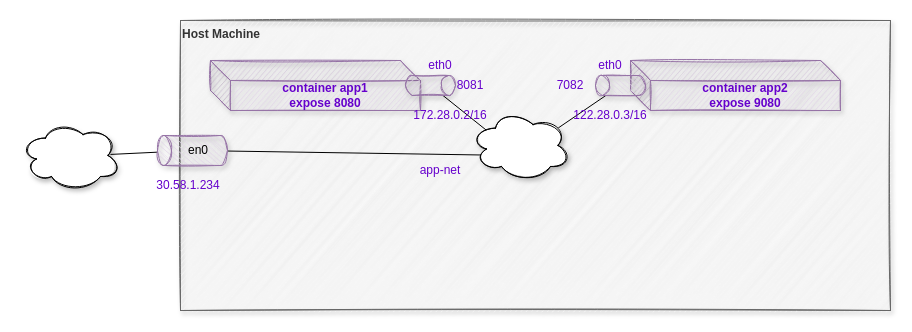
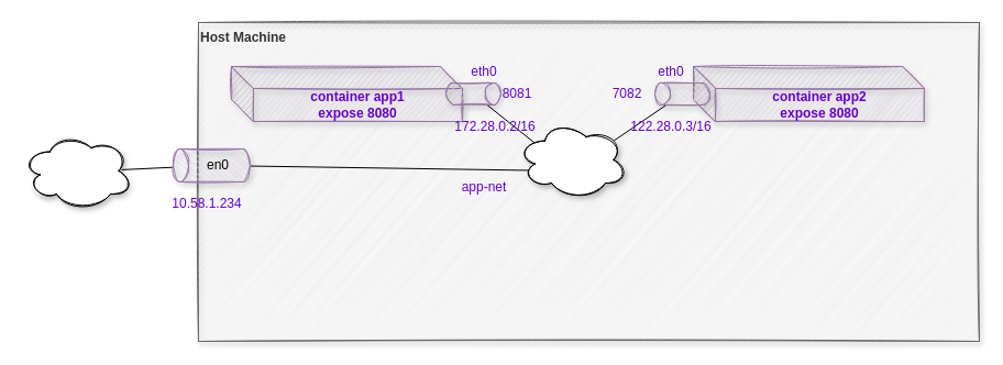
  <mxCell id="0" />
  <mxCell id="1" parent="0" />
  <mxCell id="2" value="Host Machine" style="rounded=0;whiteSpace=wrap;html=1;fillColor=#f5f5f5;fontColor=#333333;strokeColor=#666666;shadow=1;sketch=1;verticalAlign=top;fontStyle=1;align=left;horizontal=1;" vertex="1" parent="1"><mxGeometry x="180" y="20" width="710" height="290" as="geometry" /></mxCell>
  <mxCell id="3" value="container app1&lt;br&gt;expose 8080" style="shape=cube;whiteSpace=wrap;html=1;boundedLbl=1;backgroundOutline=1;darkOpacity=0.05;darkOpacity2=0.1;shadow=1;sketch=1;fillColor=#e1d5e7;strokeColor=#9673a6;fontColor=#6600CC;fontStyle=1" vertex="1" parent="1"><mxGeometry x="210" y="60" width="210" height="50" as="geometry" /></mxCell>
- <mxCell id="4" value="container app2&lt;br&gt;expose 9080" style="shape=cube;whiteSpace=wrap;html=1;boundedLbl=1;backgroundOutline=1;darkOpacity=0.05;darkOpacity2=0.1;shadow=1;sketch=1;fillColor=#e1d5e7;strokeColor=#9673a6;fontColor=#6600CC;fontStyle=1;size=20;" vertex="1" parent="1"><mxGeometry x="630" y="60" width="210" height="50" as="geometry" /></mxCell>
+ <mxCell id="4" value="container app2&lt;br&gt;expose 8080" style="shape=cube;whiteSpace=wrap;html=1;boundedLbl=1;backgroundOutline=1;darkOpacity=0.05;darkOpacity2=0.1;shadow=1;sketch=1;fillColor=#e1d5e7;strokeColor=#9673a6;fontColor=#6600CC;fontStyle=1;size=20;" vertex="1" parent="1"><mxGeometry x="630" y="60" width="210" height="50" as="geometry" /></mxCell>
  <mxCell id="5" style="edgeStyle=none;html=1;fontColor=#6600CC;endArrow=none;endFill=0;" edge="1" parent="1" source="6"><mxGeometry relative="1" as="geometry"><mxPoint x="541.741" y="138.393" as="targetPoint" /></mxGeometry></mxCell>
  <mxCell id="6" value="" style="shape=cylinder3;whiteSpace=wrap;html=1;boundedLbl=1;backgroundOutline=1;size=7;shadow=1;sketch=1;rotation=90;flipH=1;flipV=1;fillColor=#e1d5e7;strokeColor=#9673a6;" vertex="1" parent="1"><mxGeometry x="610" y="60" width="20" height="50" as="geometry" /></mxCell>
  <mxCell id="7" value="&lt;span&gt;122.28.0.3/16&lt;/span&gt;" style="text;html=1;strokeColor=none;fillColor=none;align=center;verticalAlign=middle;whiteSpace=wrap;rounded=0;shadow=1;sketch=1;fontColor=#6600CC;" vertex="1" parent="1"><mxGeometry x="580" y="100" width="60" height="30" as="geometry" /></mxCell>
  <mxCell id="8" style="edgeStyle=none;html=1;fontColor=#6600CC;endArrow=none;endFill=0;" edge="1" parent="1" source="9"><mxGeometry relative="1" as="geometry"><mxPoint x="494.954" y="136.987" as="targetPoint" /></mxGeometry></mxCell>
  <mxCell id="9" value="" style="shape=cylinder3;whiteSpace=wrap;html=1;boundedLbl=1;backgroundOutline=1;size=7;shadow=1;sketch=1;rotation=90;flipH=1;flipV=0;fillColor=#e1d5e7;strokeColor=#9673a6;" vertex="1" parent="1"><mxGeometry x="420" y="60" width="20" height="50" as="geometry" /></mxCell>
  <mxCell id="10" value="&lt;span&gt;172.28.0.2/16&lt;/span&gt;" style="text;html=1;strokeColor=none;fillColor=none;align=center;verticalAlign=middle;whiteSpace=wrap;rounded=0;shadow=1;sketch=1;fontColor=#6600CC;" vertex="1" parent="1"><mxGeometry x="420" y="100" width="60" height="30" as="geometry" /></mxCell>
  <mxCell id="11" style="edgeStyle=none;html=1;fontColor=#6600CC;endArrow=none;endFill=0;" edge="1" parent="1" target="13"><mxGeometry relative="1" as="geometry"><mxPoint x="485.005" y="154.551" as="sourcePoint" /></mxGeometry></mxCell>
  <mxCell id="12" style="edgeStyle=none;html=1;fontColor=#6600CC;endArrow=none;endFill=0;" edge="1" parent="1" source="13"><mxGeometry relative="1" as="geometry"><mxPoint x="109.981" y="153.929" as="targetPoint" /></mxGeometry></mxCell>
  <mxCell id="13" value="en0" style="shape=cylinder3;whiteSpace=wrap;html=1;boundedLbl=1;backgroundOutline=1;size=7;shadow=1;sketch=1;rotation=90;flipH=1;flipV=1;fillColor=#e1d5e7;strokeColor=#9673a6;horizontal=0;" vertex="1" parent="1"><mxGeometry x="177" y="115" width="30" height="70" as="geometry" /></mxCell>
- <mxCell id="14" value="&lt;span&gt;30.58.1.234&lt;/span&gt;" style="text;html=1;strokeColor=none;fillColor=none;align=center;verticalAlign=middle;whiteSpace=wrap;rounded=0;shadow=1;sketch=1;fontColor=#6600CC;" vertex="1" parent="1"><mxGeometry x="158" y="170" width="60" height="30" as="geometry" /></mxCell>
+ <mxCell id="14" value="&lt;span&gt;10.58.1.234&lt;/span&gt;" style="text;html=1;strokeColor=none;fillColor=none;align=center;verticalAlign=middle;whiteSpace=wrap;rounded=0;shadow=1;sketch=1;fontColor=#6600CC;" vertex="1" parent="1"><mxGeometry x="158" y="170" width="60" height="30" as="geometry" /></mxCell>
  <mxCell id="15" value="eth0" style="text;html=1;strokeColor=none;fillColor=none;align=center;verticalAlign=middle;whiteSpace=wrap;rounded=0;shadow=1;sketch=1;fontColor=#6600CC;" vertex="1" parent="1"><mxGeometry x="580" y="50" width="60" height="30" as="geometry" /></mxCell>
  <mxCell id="16" value="eth0" style="text;html=1;strokeColor=none;fillColor=none;align=center;verticalAlign=middle;whiteSpace=wrap;rounded=0;shadow=1;sketch=1;fontColor=#6600CC;" vertex="1" parent="1"><mxGeometry x="410" y="50" width="60" height="30" as="geometry" /></mxCell>
  <mxCell id="17" value="app-net" style="text;html=1;strokeColor=none;fillColor=none;align=center;verticalAlign=middle;whiteSpace=wrap;rounded=0;shadow=1;sketch=1;fontColor=#6600CC;" vertex="1" parent="1"><mxGeometry x="410" y="155" width="60" height="30" as="geometry" /></mxCell>
  <mxCell id="18" value="8081" style="text;html=1;strokeColor=none;fillColor=none;align=center;verticalAlign=middle;whiteSpace=wrap;rounded=0;shadow=1;sketch=1;fontColor=#6600CC;" vertex="1" parent="1"><mxGeometry x="440" y="70" width="60" height="30" as="geometry" /></mxCell>
  <mxCell id="19" value="7082" style="text;html=1;strokeColor=none;fillColor=none;align=center;verticalAlign=middle;whiteSpace=wrap;rounded=0;shadow=1;sketch=1;fontColor=#6600CC;" vertex="1" parent="1"><mxGeometry x="540" y="70" width="60" height="30" as="geometry" /></mxCell>
  <mxCell id="20" value="" style="ellipse;shape=cloud;whiteSpace=wrap;html=1;shadow=1;sketch=1;fontColor=#6600CC;" vertex="1" parent="1"><mxGeometry x="470" y="110" width="100" height="70" as="geometry" /></mxCell>
  <mxCell id="21" value="" style="ellipse;shape=cloud;whiteSpace=wrap;html=1;shadow=1;sketch=1;fontColor=#6600CC;" vertex="1" parent="1"><mxGeometry x="20" y="120" width="100" height="70" as="geometry" /></mxCell>
